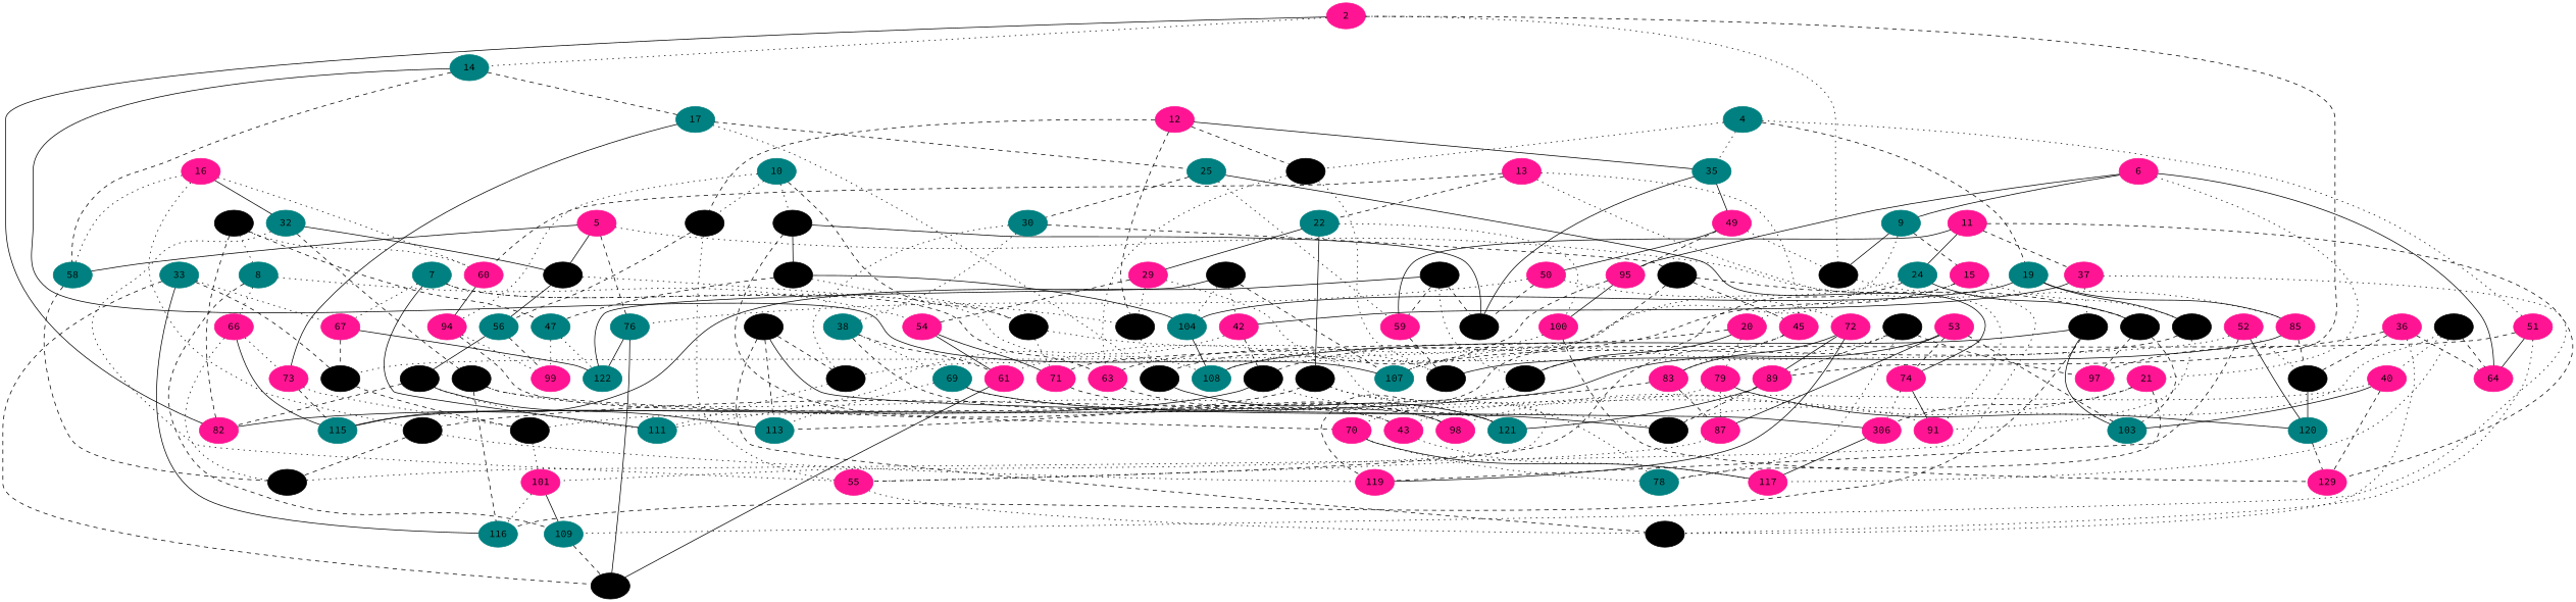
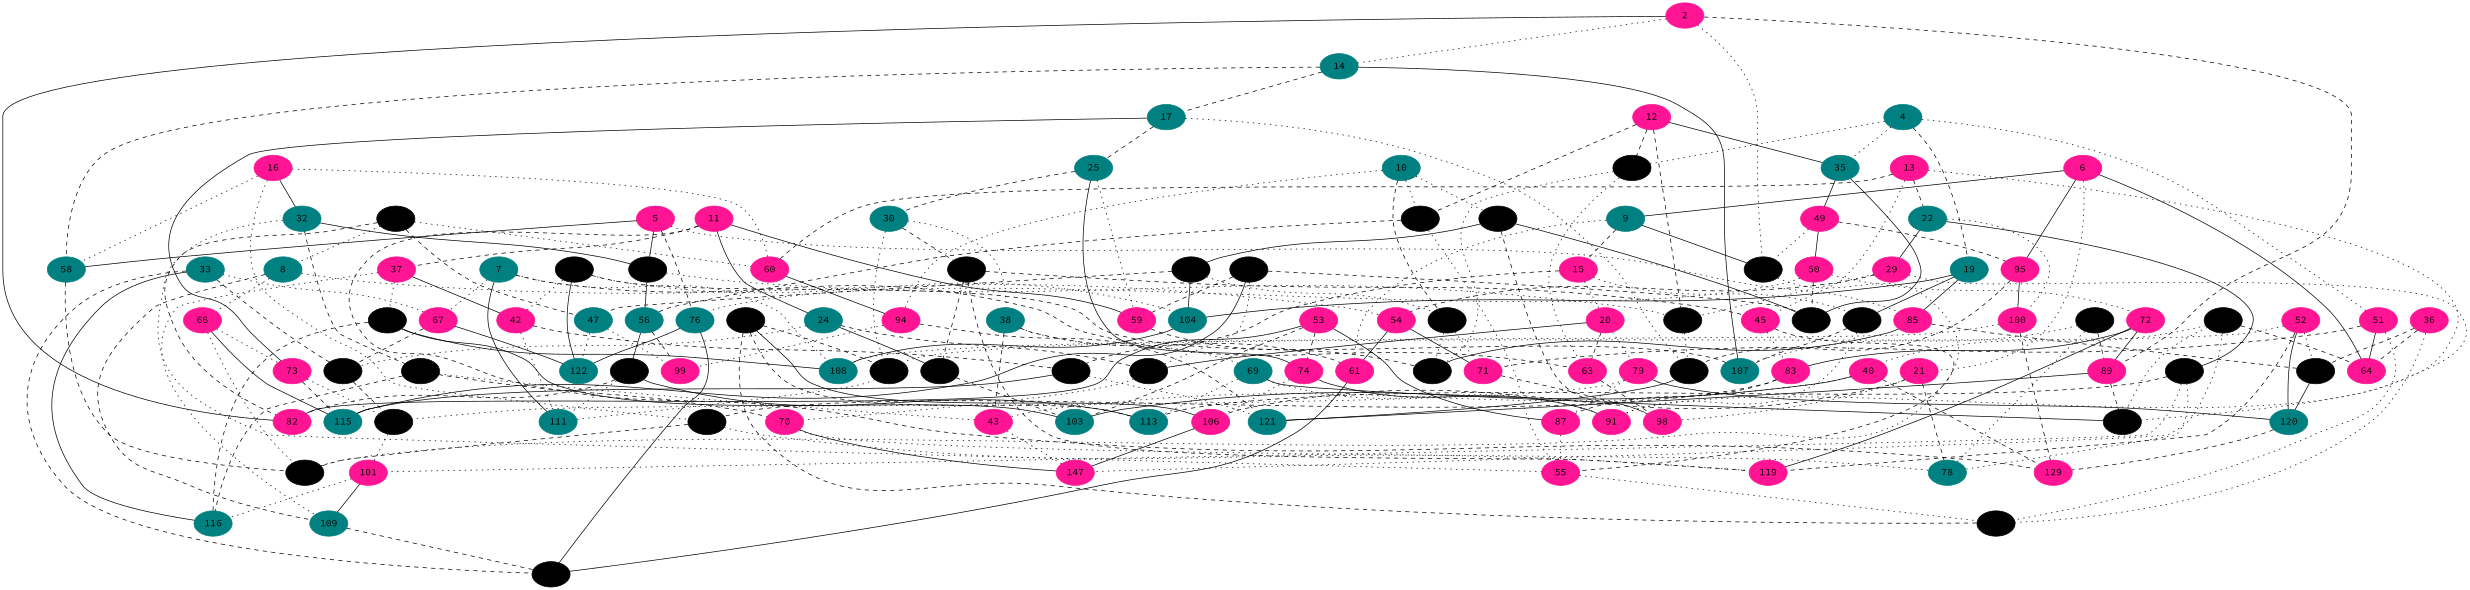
  graph {
    fontname="Source Code Pro"
    node [color=deeppink fontname="Source Code Pro" style=filled]
    edge [fontname="Source Code Pro" style=dotted]
    1 [color=black]
    42
    104 [color=teal]
    107 [color=teal]
    122 [color=teal]
    111 [color=teal]
    44 [color=black]
    108 [color=teal]
    14 [color=teal]
    2
    81 [color=black]
    82
    89
    58 [color=teal]
    17 [color=teal]
    110 [color=black]
    3 [color=black]
    8 [color=teal]
    47 [color=teal]
    60
    54
    66
    109 [color=teal]
    99
    94
    4 [color=teal]
    18 [color=black]
    19 [color=teal]
    35 [color=teal]
    51
    63
    114 [color=black]
    85
    84 [color=black]
    96 [color=black]
    49
    64
    62 [color=black]
    71
    39 [color=black]
    5
    76 [color=teal]
    92 [color=black]
    56 [color=teal]
    112 [color=black]
    93 [color=black]
    9 [color=teal]
    6
    21
    95
    15
    61
    78 [color=teal]
    98
-   106 [label=306]
+   106
    105 [color=black]
    100
    7 [color=teal]
    67
    80 [color=black]
    73
    115 [color=teal]
    20
    10 [color=teal]
    26 [color=black]
    27 [color=black]
    65 [color=black]
    46 [color=black]
    55
    121 [color=teal]
    24 [color=teal]
    11
    37
    59
    n75 [label=129]
    68 [color=black]
    90 [color=black]
    75 [color=black]
    12
    13
    22 [color=teal]
    45
    91
    29
    57 [color=black]
    83
    25 [color=teal]
    79
    16
    32 [color=teal]
    102 [color=black]
    41 [color=black]
    119
    30 [color=teal]
    74
    86 [color=black]
    70
    120 [color=teal]
    87
-   117
+   117 [label=147]
    118 [color=black]
    113 [color=teal]
    101
    23 [color=black]
    40
    43
    103 [color=teal]
-   97
    88 [color=black]
    31 [color=black]
    38 [color=teal]
    77 [color=black]
    28 [color=black]
    69 [color=teal]
    116 [color=teal]
    33 [color=teal]
    34 [color=black]
    50
    36
    48 [color=black]
    72
    52
    53
    1 -- 42
    1 -- 104
    1 -- 107 [style=dashed]
    1 -- 122 [style=solid]
    42 -- 111
    42 -- 44 [style=dashed]
    104 -- 108 [style=solid]
    44 -- 115 [style=solid]
    44 -- 121
    14 -- 107 [style=solid]
    14 -- 58 [style=dashed]
    14 -- 17 [style=dashed]
    2 -- 14
    2 -- 81
    2 -- 82 [style=solid]
    2 -- 89 [style=dashed]
    81 -- 110
    89 -- 121 [style=solid]
    89 -- 118 [style=dashed]
    58 -- 110 [style=dashed]
    17 -- 105
    17 -- 73 [style=solid]
    17 -- 25 [style=dashed]
    3 -- 82 [style=dashed]
    3 -- 8
    3 -- 47 [style=dashed]
    3 -- 60
    8 -- 54
    8 -- 66
    8 -- 109 [style=dashed]
    47 -- 122
    47 -- 99
    60 -- 94 [style=solid]
    54 -- 71 [style=solid]
    54 -- 61 [style=solid]
    66 -- 110
    66 -- 73
    66 -- 115 [style=solid]
    109 -- 112 [style=dashed]
    94 -- 99
    94 -- 121 [style=dashed]
    4 -- 18
    4 -- 19 [style=dashed]
    4 -- 35
    4 -- 51
    18 -- 63
    18 -- 114
    19 -- 104 [style=solid]
    19 -- 85 [style=solid]
    19 -- 84 [style=solid]
    35 -- 96 [style=solid]
    35 -- 49 [style=solid]
    51 -- 64 [style=solid]
    51 -- 62
    51 -- 71 [style=dashed]
    63 -- 98 [style=dashed]
    85 -- 114 [style=solid]
    85 -- 93 [style=dashed]
    84 -- 107 [style=dashed]
    84 -- 91
    49 -- 81
    49 -- 95 [style=dashed]
    49 -- 50 [style=solid]
    71 -- 98 [style=dashed]
    39 -- 92
    39 -- 56 [style=solid]
    5 -- 58 [style=solid]
    5 -- 85
    5 -- 39 [style=solid]
    5 -- 76 [style=dashed]
    76 -- 122 [style=solid]
    76 -- 112 [style=solid]
    92 -- 105
    56 -- 99 [style=dashed]
    56 -- 77 [style=solid]
    93 -- 120 [style=solid]
    9 -- 81 [style=solid]
    9 -- 15 [style=dashed]
    9 -- 61
    6 -- 64 [style=solid]
    6 -- 9 [style=solid]
    6 -- 21
    6 -- 95 [style=solid]
    21 -- 78 [style=dashed]
    21 -- 98
    21 -- 106 [style=dashed]
    95 -- 105 [style=dashed]
    95 -- 100 [style=solid]
    15 -- 44 [style=dashed]
    15 -- 84
    15 -- 20
    61 -- 112 [style=solid]
    106 -- 117 [style=solid]
    105 -- 121 [style=solid]
    100 -- 108
    100 -- n75 [style=dashed]
    7 -- 111 [style=solid]
    7 -- 108
    7 -- 63 [style=dashed]
    7 -- 67
    67 -- 122 [style=solid]
    67 -- 80 [style=dashed]
    80 -- 86 [style=dashed]
    73 -- 115 [style=dashed]
    73 -- 86
    20 -- 63 [style=dashed]
    20 -- 68 [style=solid]
    20 -- 79
    10 -- 94
    10 -- 26
    10 -- 27
    10 -- 65 [style=dashed]
    26 -- 96 [style=solid]
    26 -- 98 [style=dashed]
    26 -- 46 [style=solid]
    27 -- 56 [style=dashed]
    27 -- 55
    65 -- 114
    65 -- 71
    46 -- 104 [style=solid]
    46 -- 47 [style=dashed]
    46 -- 65
    55 -- 62
    24 -- 80
    24 -- 68 [style=dashed]
    24 -- 90 [style=solid]
    11 -- 24 [style=solid]
    11 -- 37 [style=dashed]
    11 -- 59 [style=solid]
    11 -- n75 [style=dashed]
    37 -- 42 [style=solid]
    37 -- 109
    37 -- 75
    59 -- 114 [style=dashed]
    68 -- 70
    90 -- 103 [style=dashed]
-   90 -- 97 [style=dashed]
    75 -- 108 [style=solid]
    75 -- 103 [style=solid]
    75 -- 116 [style=dashed]
    12 -- 18 [style=dashed]
    12 -- 35 [style=solid]
    12 -- 92 [style=dashed]
    12 -- 27 [style=dashed]
    13 -- 60 [style=dashed]
    13 -- 22 [style=dashed]
    13 -- 45
    13 -- 91
    22 -- 100
    22 -- 29 [style=solid]
    22 -- 57 [style=solid]
    45 -- 55 [style=dashed]
    45 -- 83
    29 -- 54 [style=dashed]
    29 -- 92
    29 -- 118
    57 -- 78
    57 -- 113 [style=dashed]
    57 -- 101
    83 -- 102 [style=dashed]
    83 -- 87 [style=dashed]
    25 -- 59
    25 -- 30 [style=dashed]
    25 -- 74 [style=solid]
    79 -- 86
    79 -- 120 [style=solid]
    79 -- 87
    16 -- 58
    16 -- 60
    16 -- 32 [style=solid]
    16 -- 102
    32 -- 39 [style=solid]
    32 -- 55
    32 -- 41 [style=dashed]
    102 -- 110 [style=dashed]
    102 -- 119
    41 -- 70 [style=dashed]
    41 -- 43
    41 -- 116 [style=dashed]
    30 -- 88
    30 -- 31 [style=dashed]
    30 -- 38
    74 -- 106
    74 -- 91 [style=solid]
    86 -- 101
    70 -- 78
    70 -- 117 [style=solid]
    120 -- n75 [style=dashed]
    87 -- 55
    101 -- 109 [style=solid]
    101 -- 116
    23 -- 64 [style=dashed]
    23 -- 117
    23 -- 118
    23 -- 40
    40 -- n75 [style=dashed]
    40 -- 43
    40 -- 103 [style=solid]
    43 -- 117
    88 -- 111
    31 -- 90 [style=dashed]
    31 -- 45 [style=dashed]
    31 -- 119 [style=dashed]
    38 -- 61 [style=dashed]
    38 -- 43 [style=dashed]
    38 -- 69
    77 -- 111
    77 -- 82 [style=dashed]
    77 -- 113 [style=solid]
    28 -- 62 [style=dashed]
    28 -- 106 [style=solid]
    28 -- 113 [style=dashed]
    28 -- 88 [style=dashed]
    69 -- 91
    69 -- 118 [style=solid]
    69 -- 113
    33 -- 112 [style=dashed]
    33 -- 67
    33 -- 80 [style=dashed]
    33 -- 116 [style=solid]
    34 -- 96 [style=dashed]
    34 -- 115 [style=solid]
    34 -- 59 [style=dashed]
    34 -- 68
    50 -- 96 [style=dashed]
    50 -- 76
    50 -- 72
    36 -- 64 [style=dashed]
    36 -- 62
    36 -- 93 [style=dashed]
-   36 -- 97 [style=dashed]
    48 -- 107
    48 -- 89 [style=dashed]
    48 -- 78
-   48 -- 97 [style=dashed]
    72 -- 89 [style=solid]
    72 -- 83 [style=solid]
    72 -- 119 [style=solid]
    52 -- 93
    52 -- 119 [style=dashed]
    52 -- 120 [style=solid]
    52 -- 88
    53 -- 82 [style=solid]
    53 -- 74 [style=dashed]
    53 -- 87 [style=solid]
    53 -- 103 [style=dashed]
  }
